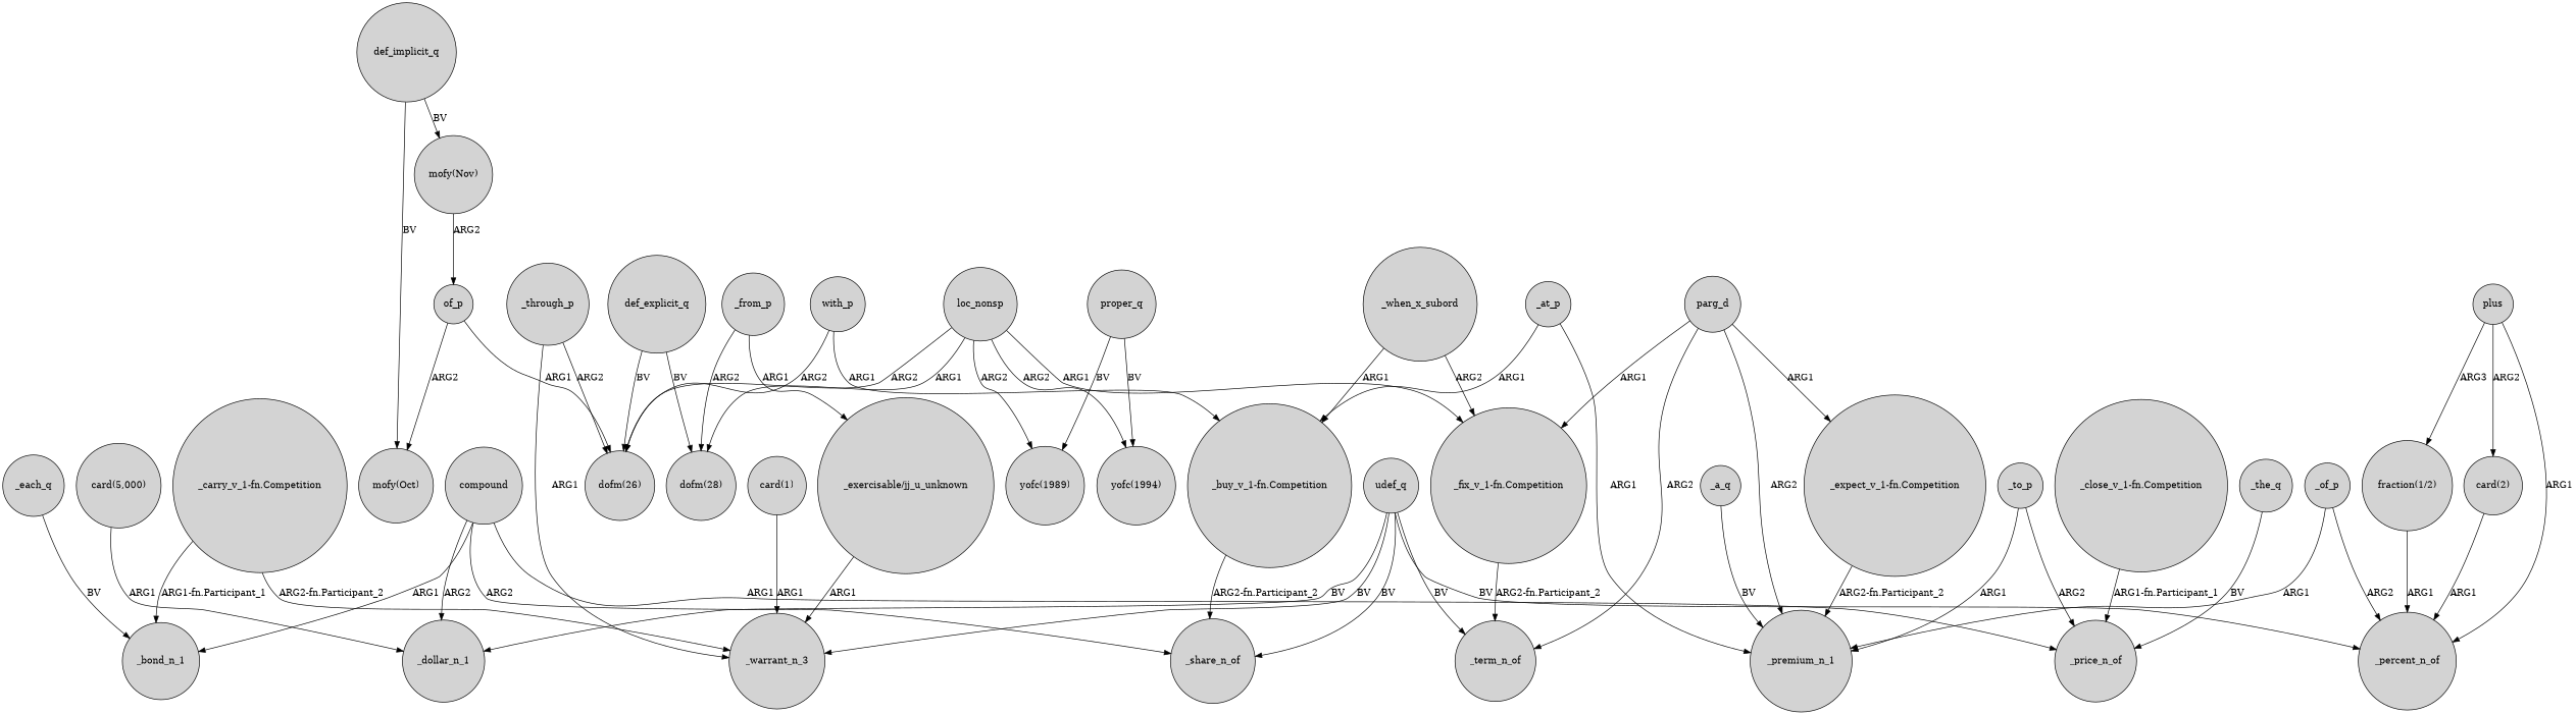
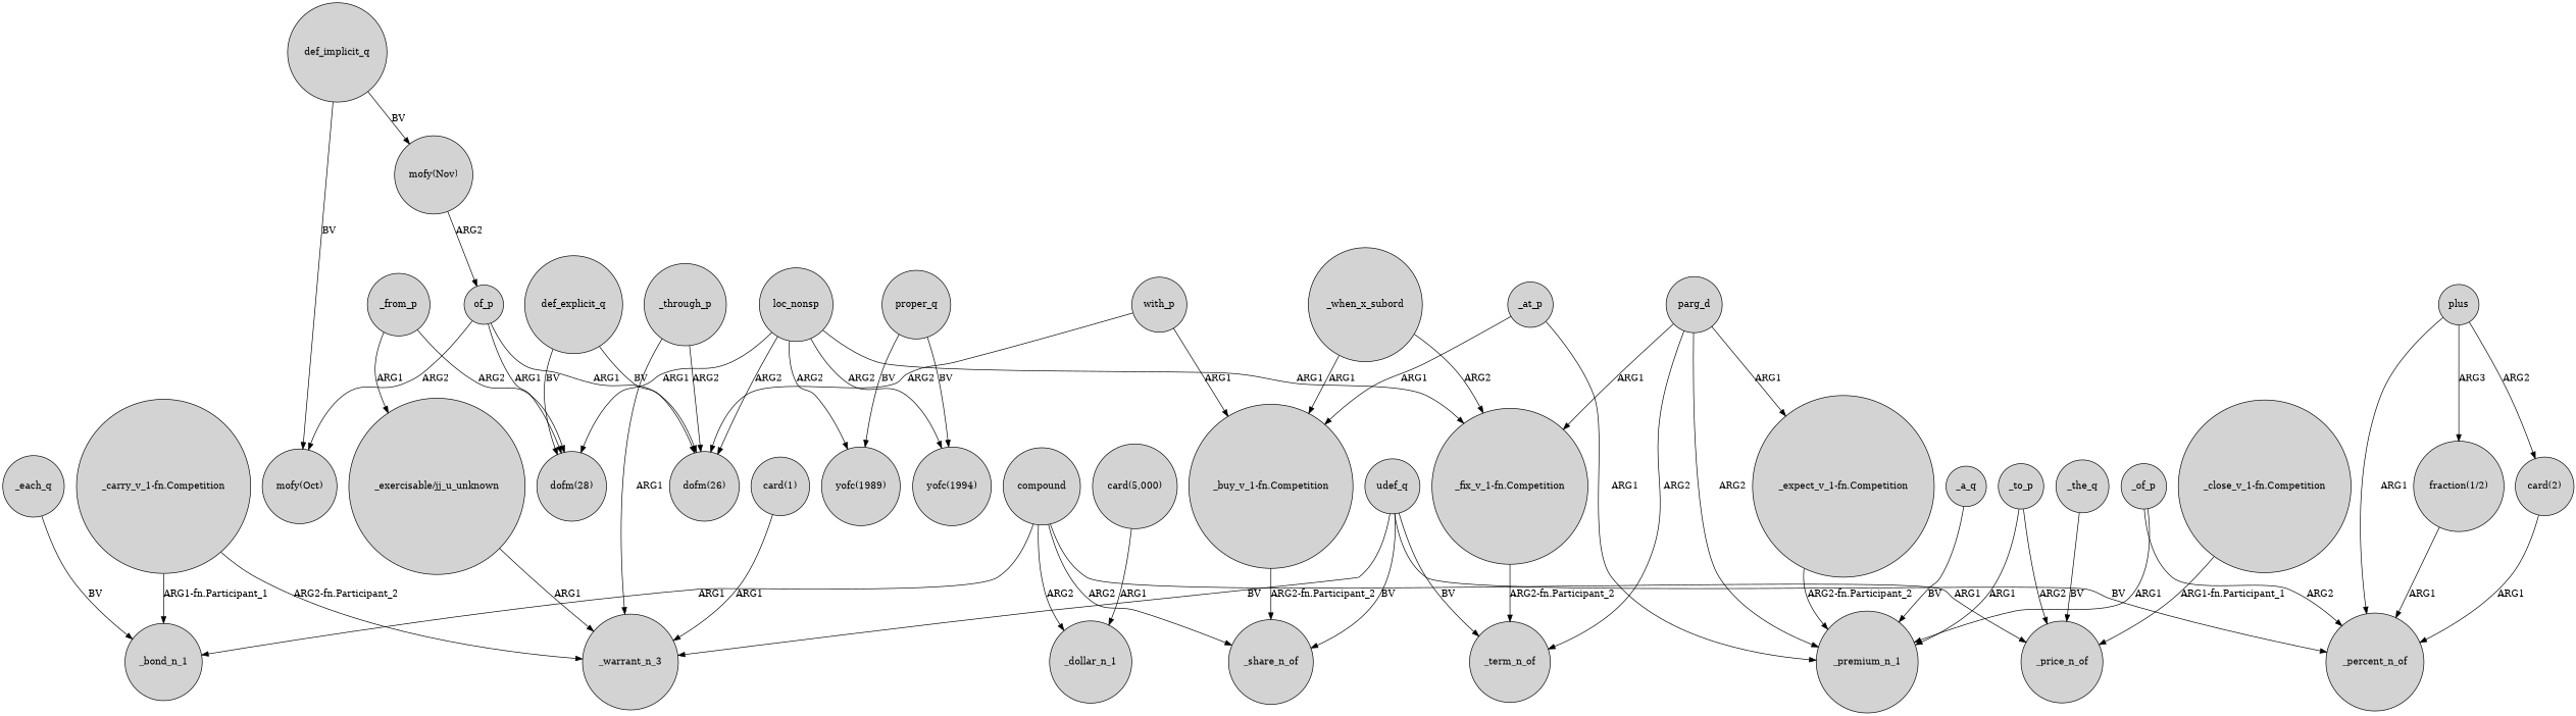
  digraph {
    node [shape=circle style=filled]
    n1 [label=_warrant_n_3]
    "_carry_v_1-fn.Competition"
    _bond_n_1
    udef_q
    _term_n_of
    _share_n_of
    _dollar_n_1
    _percent_n_of
    _a_q
    _premium_n_1
    "_buy_v_1-fn.Competition"
    "card(1)"
    _when_x_subord
    "_fix_v_1-fn.Competition"
    of_p
    "dofm(26)"
    "mofy(Oct)"
    "dofm(28)"
    "mofy(Nov)"
    loc_nonsp
    "yofc(1994)"
    "yofc(1989)"
    "card(5,000)"
    compound
    _price_n_of
    _from_p
    "_exercisable/jj_u_unknown"
    def_explicit_q
    plus
    "fraction(1/2)"
    "card(2)"
    "_expect_v_1-fn.Competition"
    _each_q
    with_p
    _at_p
    parg_d
    "_close_v_1-fn.Competition"
    proper_q
    def_implicit_q
    _through_p
    _to_p
    _of_p
    _the_q
    "_carry_v_1-fn.Competition" -> n1 [label="ARG2-fn.Participant_2"]
    "_carry_v_1-fn.Competition" -> _bond_n_1 [label="ARG1-fn.Participant_1"]
    udef_q -> n1 [label=BV]
    udef_q -> _term_n_of [label=BV]
    udef_q -> _share_n_of [label=BV]
-   udef_q -> _dollar_n_1 [label=BV]
    udef_q -> _percent_n_of [label=BV]
    _a_q -> _premium_n_1 [label=BV]
    "_buy_v_1-fn.Competition" -> _share_n_of [label="ARG2-fn.Participant_2"]
    "card(1)" -> n1 [label=ARG1]
    _when_x_subord -> "_buy_v_1-fn.Competition" [label=ARG1]
    _when_x_subord -> "_fix_v_1-fn.Competition" [label=ARG2]
    "_fix_v_1-fn.Competition" -> _term_n_of [label="ARG2-fn.Participant_2"]
    of_p -> "dofm(26)" [label=ARG1]
    of_p -> "mofy(Oct)" [label=ARG2]
+   of_p -> "dofm(28)" [label=ARG1]
    "mofy(Nov)" -> of_p [label=ARG2]
    loc_nonsp -> "_fix_v_1-fn.Competition" [label=ARG1]
    loc_nonsp -> "dofm(26)" [label=ARG2]
    loc_nonsp -> "dofm(28)" [label=ARG1]
    loc_nonsp -> "yofc(1994)" [label=ARG2]
    loc_nonsp -> "yofc(1989)" [label=ARG2]
    "card(5,000)" -> _dollar_n_1 [label=ARG1]
    compound -> _bond_n_1 [label=ARG1]
    compound -> _share_n_of [label=ARG2]
    compound -> _dollar_n_1 [label=ARG2]
    compound -> _price_n_of [label=ARG1]
    _from_p -> "dofm(28)" [label=ARG2]
    _from_p -> "_exercisable/jj_u_unknown" [label=ARG1]
    "_exercisable/jj_u_unknown" -> n1 [label=ARG1]
    def_explicit_q -> "dofm(26)" [label=BV]
    def_explicit_q -> "dofm(28)" [label=BV]
    plus -> _percent_n_of [label=ARG1]
    plus -> "fraction(1/2)" [label=ARG3]
    plus -> "card(2)" [label=ARG2]
    "fraction(1/2)" -> _percent_n_of [label=ARG1]
    "card(2)" -> _percent_n_of [label=ARG1]
    "_expect_v_1-fn.Competition" -> _premium_n_1 [label="ARG2-fn.Participant_2"]
    _each_q -> _bond_n_1 [label=BV]
    with_p -> "_buy_v_1-fn.Competition" [label=ARG1]
    with_p -> "dofm(26)" [label=ARG2]
    _at_p -> _premium_n_1 [label=ARG1]
    _at_p -> "_buy_v_1-fn.Competition" [label=ARG1]
    parg_d -> _term_n_of [label=ARG2]
    parg_d -> _premium_n_1 [label=ARG2]
    parg_d -> "_fix_v_1-fn.Competition" [label=ARG1]
    parg_d -> "_expect_v_1-fn.Competition" [label=ARG1]
    "_close_v_1-fn.Competition" -> _price_n_of [label="ARG1-fn.Participant_1"]
    proper_q -> "yofc(1994)" [label=BV]
    proper_q -> "yofc(1989)" [label=BV]
    def_implicit_q -> "mofy(Oct)" [label=BV]
    def_implicit_q -> "mofy(Nov)" [label=BV]
    _through_p -> n1 [label=ARG1]
    _through_p -> "dofm(26)" [label=ARG2]
    _to_p -> _premium_n_1 [label=ARG1]
    _to_p -> _price_n_of [label=ARG2]
    _of_p -> _percent_n_of [label=ARG2]
    _of_p -> _premium_n_1 [label=ARG1]
    _the_q -> _price_n_of [label=BV]
  }
